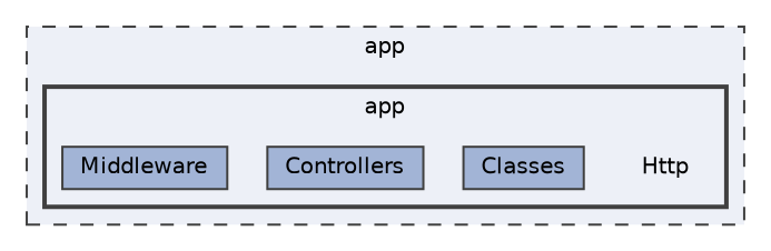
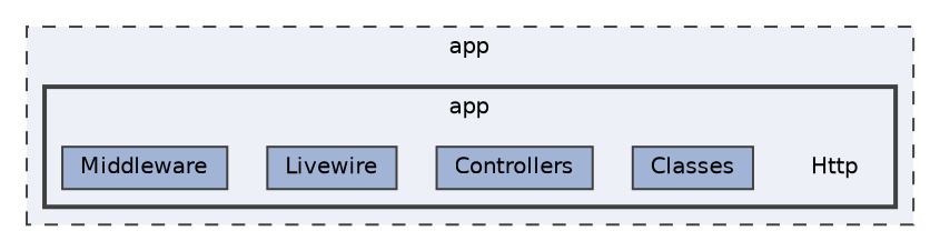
  digraph {
    compound=true
    node [fontname=Helvetica fontsize=10 shape=box color=grey25 fillcolor="#a2b4d6" style=filled]
    n1 [height=0.2 label=Http shape=plaintext width=0.4 color="" fillcolor="" style=""]
    n2 [height=0.2 label=Classes width=0.4]
    n3 [height=0.2 label=Controllers width=0.4]
+   n4 [height=0.2 label=Livewire width=0.4]
    n5 [height=0.2 label=Middleware width=0.4]
    subgraph cluster_1 {
      bgcolor="#edf0f7"
      fontname=Helvetica
      fontsize=10
      label=app
      pencolor=grey25
      style="filled,dashed"
      subgraph cluster_2 {
        bgcolor="#edf0f7"
        fontname=Helvetica
        fontsize=10
        pencolor=grey25
        style="filled,bold"
        n1
        n2
        n3
+       n4
        n5
      }
    }
  }
